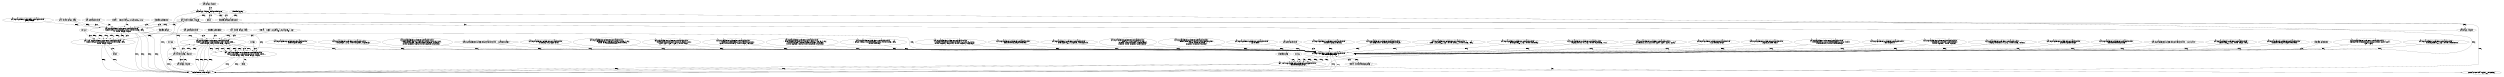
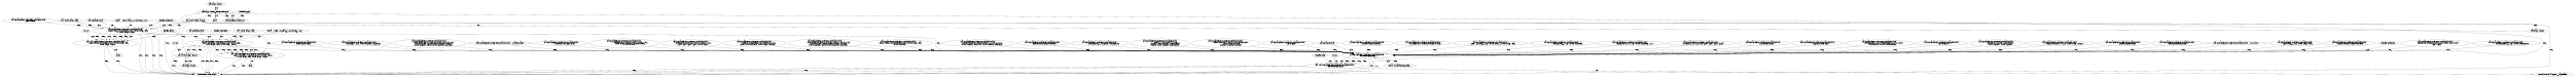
  digraph {
    n1 [label="(Call,(double) image->dispose)"]
    n2 [label="(Call,LogMagickEvent(CoderEvent,GetMagickModule(),\n        \"    scene 0 delay=%.20g dispose=%.20g\",(double) image->delay,\n        (double) image->dispose))"]
    n3 [label="(Call,(double) image->dispose)"]
    n4 [label="(Call,image->dispose)"]
    n5 [label="(MethodReturn,static Image *)"]
    n6 [label="(Call,(void) LogMagickEvent(CoderEvent,GetMagickModule(),\n        \"    scene 0 delay=%.20g dispose=%.20g\",(double) image->delay,\n        (double) image->dispose))"]
    n7 [label="(Call,LogMagickEvent(CoderEvent,GetMagickModule(),\n          \"    scene %.20g delay=%.20g dispose=%.20g\",(double) scene++,\n          (double) image->delay,(double) image->dispose))"]
    n8 [label="(Call,LogMagickEvent(CoderEvent,GetMagickModule(),\n      \"  exit ReadOneJNGImage();\"))"]
    n9 [label="(Call,image->dispose)"]
    n10 [label="(Call,image->dispose=BackgroundDispose)"]
    n11 [label="(Block,)"]
-   n12 [label="(Identifier,BackgroundDispose)"]
+   n12 [label="(Framing,BackgroundDispose)"]
    n13 [label="(Block,)"]
    n14 [label="(Call,(void) LogMagickEvent(CoderEvent,GetMagickModule(),\n          \"    scene %.20g delay=%.20g dispose=%.20g\",(double) scene++,\n          (double) image->delay,(double) image->dispose))"]
    n15 [label="(Call,(void) LogMagickEvent(CoderEvent,GetMagickModule(),\n      \"  exit ReadOneJNGImage();\"))"]
    n16 [label="(Literal,\"  exit ReadOneJNGImage();\")"]
    n17 [label="(Block,)"]
-   n18 [label="(ControlStructure,if (logging != Processing))"]
+   n18 [label="(ControlStructure,if (logging != MagickFalse))"]
    n19 [label="(Call,LogMagickEvent(CoderEvent,GetMagickModule(),\n                    \"  Inserted transparent background layer, W=%.20g, H=%.20g\",\n                    (double) mng_info->mng_width,(double) mng_info->mng_height))"]
    n20 [label="(Call,LogMagickEvent(CoderEvent,GetMagickModule(),\n          \"  Finished reading image datastream.\"))"]
    n21 [label="(Call,LogMagickEvent(CoderEvent,GetMagickModule(),\n                \"    Framing_mode=%d\",mng_info->framing_mode))"]
    n22 [label="(Call,LogMagickEvent(CoderEvent,GetMagickModule(),\n                          \"  x_off[%d]: %.20g,  y_off[%d]: %.20g\",\n                          object_id,(double) mng_info->x_off[object_id],\n                          object_id,(double) mng_info->y_off[object_id]))"]
    n23 [label="(Call,LogMagickEvent(CoderEvent,GetMagickModule(),\n                          \"  ENDL: LOOP level %.20g has %.20g remaining iters \",\n                            (double) loop_level,(double)\n                            mng_info->loop_count[loop_level]))"]
    n24 [label="(Call,LogMagickEvent(CoderEvent,GetMagickModule(),\n                \"  Skip to IEND.\"))"]
    n25 [label="(Identifier,logging)"]
    n26 [label="(Call,GetMagickModule())"]
    n27 [label="(Call,LogMagickEvent(CoderEvent,GetMagickModule(),\n                    \"  Finished MAGN processing\"))"]
    n28 [label="(Call,LogMagickEvent(CoderEvent,GetMagickModule(),\n          \"  No images found.  Inserting a background layer.\"))"]
    n29 [label="(Call,(double) image->delay)"]
    n30 [label="(Call,GetMagickModule())"]
    n31 [label="(Call,LogMagickEvent(CoderEvent,GetMagickModule(),\n          \"    scene %.20g delay=%.20g\",(double) scene++,(double) image->delay))"]
    n32 [label="(Literal,\"    scene 0 delay=%.20g dispose=%.20g\")"]
    n33 [label="(Call,LogMagickEvent(CoderEvent,GetMagickModule(),\n                            \"    Framing_delay=%.20g\",(double) frame_delay))"]
    n34 [label="(Call,LogMagickEvent(CoderEvent,GetMagickModule(),\n                    \"    Magnify the rows to %.20g\",(double) large_image->rows))"]
    n35 [label="(Identifier,image)"]
    n36 [label="(Call,LogMagickEvent(CoderEvent,GetMagickModule(),\n            \"  Processing %c%c%c%c chunk\",type[0],type[1],type[2],type[3]))"]
    n37 [label="(Identifier,image)"]
    n38 [label="(Identifier,CoderEvent)"]
    n39 [label="(Call,LogMagickEvent(CoderEvent,GetMagickModule(),\n                \"  Crop the PNG image\"))"]
    n40 [label="(Identifier,CoderEvent)"]
    n41 [label="(Call,LogMagickEvent(CoderEvent,GetMagickModule(),\n                \"  Skipping invisible object\"))"]
    n42 [label="(Call,LogMagickEvent(CoderEvent,GetMagickModule(),\n                \"   subframe_width=%.20g, subframe_height=%.20g\",(double)\n                subframe_width,(double) subframe_height))"]
    n43 [label="(Call,image->dispose)"]
    n44 [label="(Call,LogMagickEvent(CoderEvent,GetMagickModule(),\n            \"  First image null\"))"]
    n45 [label="(Call,LogMagickEvent(CoderEvent,GetMagickModule(),\n                    \"  LOOP level %.20g has %.20g iterations \",\n                    (double) loop_level, (double) loop_iters))"]
    n46 [label="(Call,LogMagickEvent(CoderEvent,GetMagickModule(),\n                    \"    Magnify the columns to %.20g\",(double) image->columns))"]
    n47 [label="(Call,LogMagickEvent(CoderEvent,GetMagickModule(),\n                    \"    Allocate magnified image\"))"]
    n48 [label="(Call,(double) image->delay)"]
    n49 [label="(Call,LogMagickEvent(CoderEvent,GetMagickModule(),\n    \"  Enter ReadOneMNGImage()\"))"]
    n50 [label="(Call,LogMagickEvent(CoderEvent,GetMagickModule(),\"  Corrupt list\"))"]
    n51 [label="(Call,LogMagickEvent(CoderEvent,GetMagickModule(),\n        \"    scene 0 delay=%.20g\",(double) image->delay))"]
    n52 [label="(Call,LogMagickEvent(CoderEvent,GetMagickModule(),\n      \"  Finished reading all image datastreams.\"))"]
    n53 [label="(Identifier,CoderEvent)"]
    n54 [label="(Call,LogMagickEvent(CoderEvent,GetMagickModule(),\n            \"  Seeking back to beginning of %c%c%c%c chunk\",type[0],type[1],\n            type[2],type[3]))"]
    n55 [label="(Call,LogMagickEvent(CoderEvent,GetMagickModule(),\n                            \"    Framing_timeout=%.20g\",(double) frame_timeout))"]
    n56 [label="(Call,LogMagickEvent(CoderEvent,GetMagickModule(),\n                    \"    Delete original image\"))"]
    n57 [label="(Literal,\"    scene %.20g delay=%.20g dispose=%.20g\")"]
    n58 [label="(Call,LogMagickEvent(CoderEvent,GetMagickModule(),\n                  \"  MNG height: %.20g\",(double) mng_info->mng_height))"]
    n59 [label="(Call,LogMagickEvent(CoderEvent,GetMagickModule(),\n                    \"  Insert backgd layer, L=%.20g, R=%.20g T=%.20g, B=%.20g\",\n                    (double) mng_info->clip.left,(double) mng_info->clip.right,\n                    (double) mng_info->clip.top,(double) mng_info->clip.bottom))"]
    n60 [label="(Call,LogMagickEvent(CoderEvent,GetMagickModule(),\"  Coalesce Images\"))"]
    n61 [label="(Call,LogMagickEvent(CoderEvent,GetMagickModule(),\n                \"  Processing MNG MAGN chunk\"))"]
    n62 [label="(Call,LogMagickEvent(CoderEvent,GetMagickModule(),\n                            \"    Frame_clip: L=%.20g R=%.20g T=%.20g B=%.20g\",\n                            (double) fb.left,(double) fb.right,(double) fb.top,\n                            (double) fb.bottom))"]
    n63 [label="(Call,LogMagickEvent(CoderEvent,GetMagickModule(),\n        \"  After coalesce:\"))"]
    n64 [label="(Call,LogMagickEvent(CoderEvent,GetMagickModule(),\n           \"  Reading MNG chunk type %c%c%c%c, length: %.20g\",\n           type[0],type[1],type[2],type[3],(double) length))"]
    n65 [label="(Call,LogMagickEvent(CoderEvent,GetMagickModule(),\n                  \"    repeat=%d,  final_delay=%.20g,  iterations=%.20g\",\n                  repeat,(double) final_delay, (double) image->iterations))"]
    n66 [label="(Call,LogMagickEvent(CoderEvent,GetMagickModule(),\n                \"  Insert background layer, L=%.20g, R=%.20g T=%.20g, B=%.20g\",\n                (double) mng_info->clip.left,(double) mng_info->clip.right,\n                (double) mng_info->clip.top,(double) mng_info->clip.bottom))"]
    n67 [label="(Call,LogMagickEvent(CoderEvent,GetMagickModule(),\n        \"  image->delay=%.20g, final_delay=%.20g\",(double) image->delay,\n        (double) final_delay))"]
    n68 [label="(Call,GetMagickModule())"]
    1007324
-   1007352
    1007376
    1007367
    n1 -> n2 [label="AST: "]
    n1 -> n2 [label="DDG: "]
    n1 -> n3 [label="DDG: "]
    n1 -> n4 [label="CFG: "]
    n1 -> n5 [label="DDG: "]
    n2 -> n1 [label="CFG: "]
    n2 -> n5 [label="DDG: "]
    n2 -> n5 [label="DDG: "]
    n2 -> n5 [label="DDG: "]
    n2 -> n5 [label="DDG: "]
    n2 -> n6 [label="AST: "]
    n2 -> n6 [label="DDG: "]
    n2 -> n6 [label="DDG: "]
    n2 -> n6 [label="DDG: "]
    n2 -> n6 [label="DDG: "]
    n2 -> n6 [label="DDG: "]
    n2 -> n7 [label="DDG: "]
    n2 -> n8 [label="DDG: "]
    n3 -> n5 [label="DDG: "]
    n3 -> n7 [label="AST: "]
    n3 -> n7 [label="DDG: "]
    n3 -> n9 [label="CFG: "]
    n4 -> n1 [label="AST: "]
    n6 -> n2 [label="CFG: "]
    n6 -> n5 [label="DDG: "]
    n6 -> n5 [label="DDG: "]
    n6 -> n13 [label="AST: "]
    n7 -> n3 [label="CFG: "]
    n7 -> n5 [label="DDG: "]
    n7 -> n5 [label="DDG: "]
    n7 -> n5 [label="DDG: "]
    n7 -> n5 [label="DDG: "]
    n7 -> n5 [label="DDG: "]
    n7 -> n8 [label="DDG: "]
    n7 -> n14 [label="AST: "]
    n7 -> n14 [label="DDG: "]
    n7 -> n14 [label="DDG: "]
    n7 -> n14 [label="DDG: "]
    n7 -> n14 [label="DDG: "]
    n7 -> n14 [label="DDG: "]
    n7 -> n14 [label="DDG: "]
    n8 -> n5 [label="DDG: "]
    n8 -> n5 [label="DDG: "]
    n8 -> n15 [label="AST: "]
    n8 -> n15 [label="DDG: "]
    n8 -> n15 [label="DDG: "]
    n8 -> n15 [label="DDG: "]
    n8 -> n16 [label="CFG: "]
    n9 -> n3 [label="AST: "]
    n10 -> n1 [label="DDG: "]
    n10 -> n5 [label="DDG: "]
    n10 -> n5 [label="DDG: "]
    n10 -> n11 [label="AST: "]
    n10 -> n12 [label="CFG: "]
    n12 -> n10 [label="AST: "]
    n14 -> n5 [label="DDG: "]
    n14 -> n5 [label="DDG: "]
    n14 -> n7 [label="CFG: "]
    n14 -> n17 [label="AST: "]
    n15 -> n5 [label="DDG: "]
    n15 -> n5 [label="DDG: "]
    n15 -> n8 [label="CFG: "]
    n15 -> n18 [label="AST: "]
    n16 -> n8 [label="AST: "]
    n19 -> n8 [label="DDG: "]
    n20 -> n8 [label="DDG: "]
    n21 -> n8 [label="DDG: "]
    n22 -> n8 [label="DDG: "]
    n23 -> n8 [label="DDG: "]
    n24 -> n8 [label="DDG: "]
    n25 -> n12 [label="CFG: "]
    n26 -> n8 [label="AST: "]
    n27 -> n8 [label="DDG: "]
    n28 -> n8 [label="DDG: "]
    n29 -> n2 [label="AST: "]
    n29 -> n2 [label="DDG: "]
    n30 -> n2 [label="AST: "]
    n31 -> n8 [label="DDG: "]
    n32 -> n2 [label="AST: "]
    n33 -> n8 [label="DDG: "]
    n34 -> n8 [label="DDG: "]
    n35 -> n15 [label="CFG: "]
    n36 -> n8 [label="DDG: "]
    n37 -> n6 [label="CFG: "]
    n37 -> n14 [label="CFG: "]
    n38 -> n2 [label="AST: "]
    n39 -> n8 [label="DDG: "]
    n40 -> n7 [label="AST: "]
    n41 -> n8 [label="DDG: "]
    n42 -> n8 [label="DDG: "]
    n43 -> n10 [label="AST: "]
    n44 -> n8 [label="DDG: "]
    n45 -> n8 [label="DDG: "]
    n46 -> n8 [label="DDG: "]
    n47 -> n8 [label="DDG: "]
    n48 -> n7 [label="AST: "]
    n48 -> n7 [label="DDG: "]
    n49 -> n8 [label="DDG: "]
    n50 -> n8 [label="DDG: "]
    n51 -> n8 [label="DDG: "]
    n52 -> n8 [label="DDG: "]
    n53 -> n8 [label="AST: "]
    n54 -> n8 [label="DDG: "]
    n55 -> n8 [label="DDG: "]
    n56 -> n8 [label="DDG: "]
    n57 -> n7 [label="AST: "]
    n58 -> n8 [label="DDG: "]
    n59 -> n8 [label="DDG: "]
    n60 -> n8 [label="DDG: "]
    n61 -> n8 [label="DDG: "]
    n62 -> n8 [label="DDG: "]
    n63 -> n2 [label="DDG: "]
    n64 -> n8 [label="DDG: "]
    n65 -> n8 [label="DDG: "]
    n66 -> n8 [label="DDG: "]
    n67 -> n8 [label="DDG: "]
    n68 -> n7 [label="AST: "]
    1007324 -> n6 [label="AST: "]
-   1007352 -> n14 [label="AST: "]
    1007376 -> n15 [label="AST: "]
    1007367 -> n3 [label="AST: "]
  }
